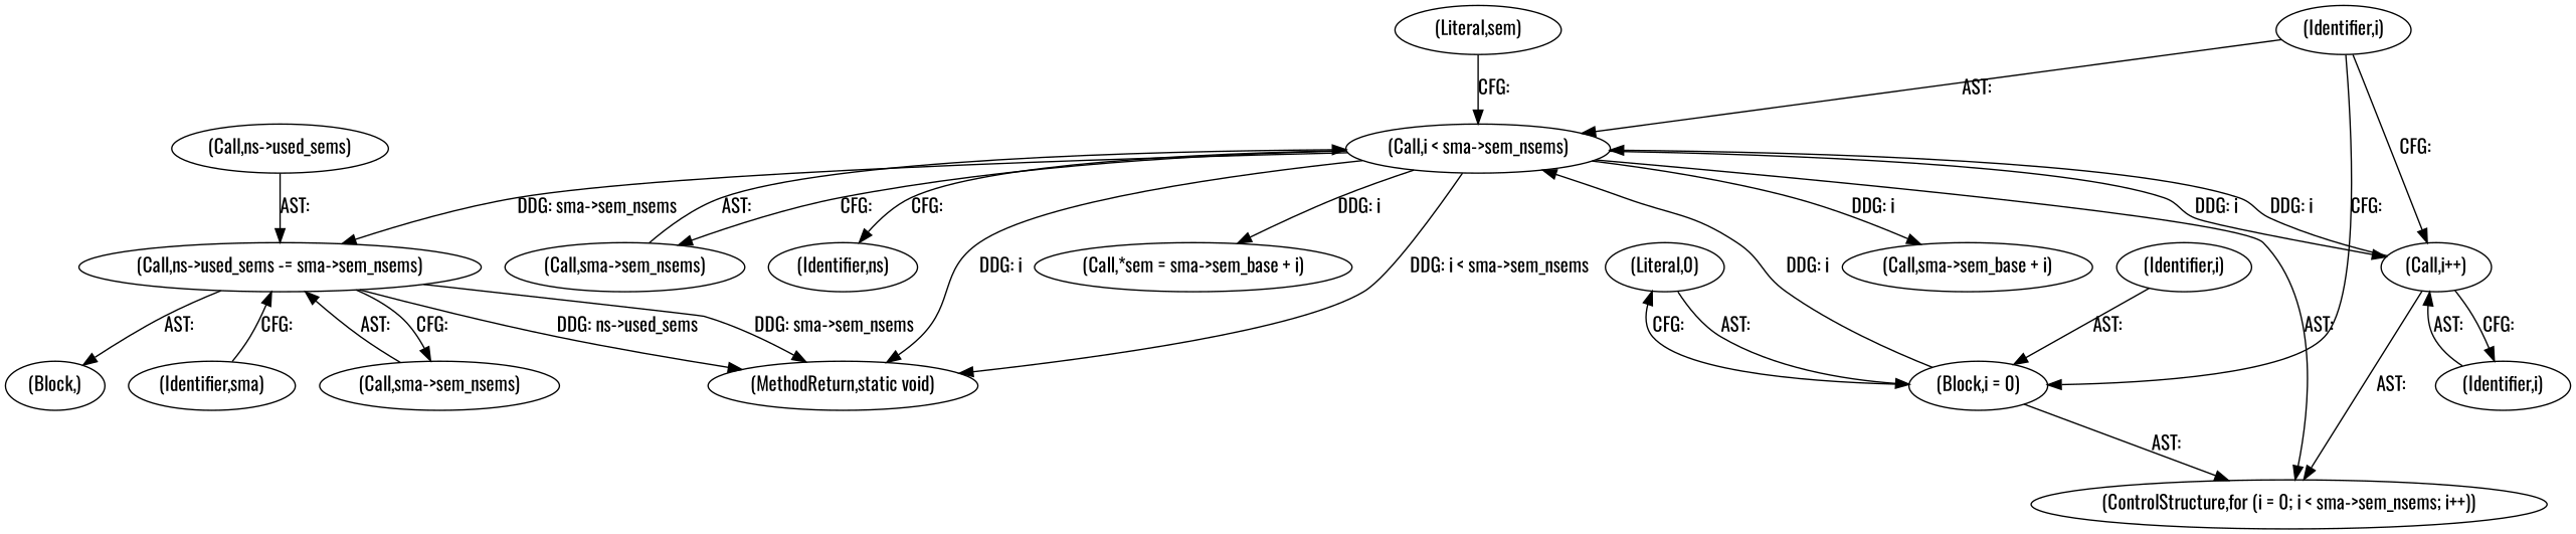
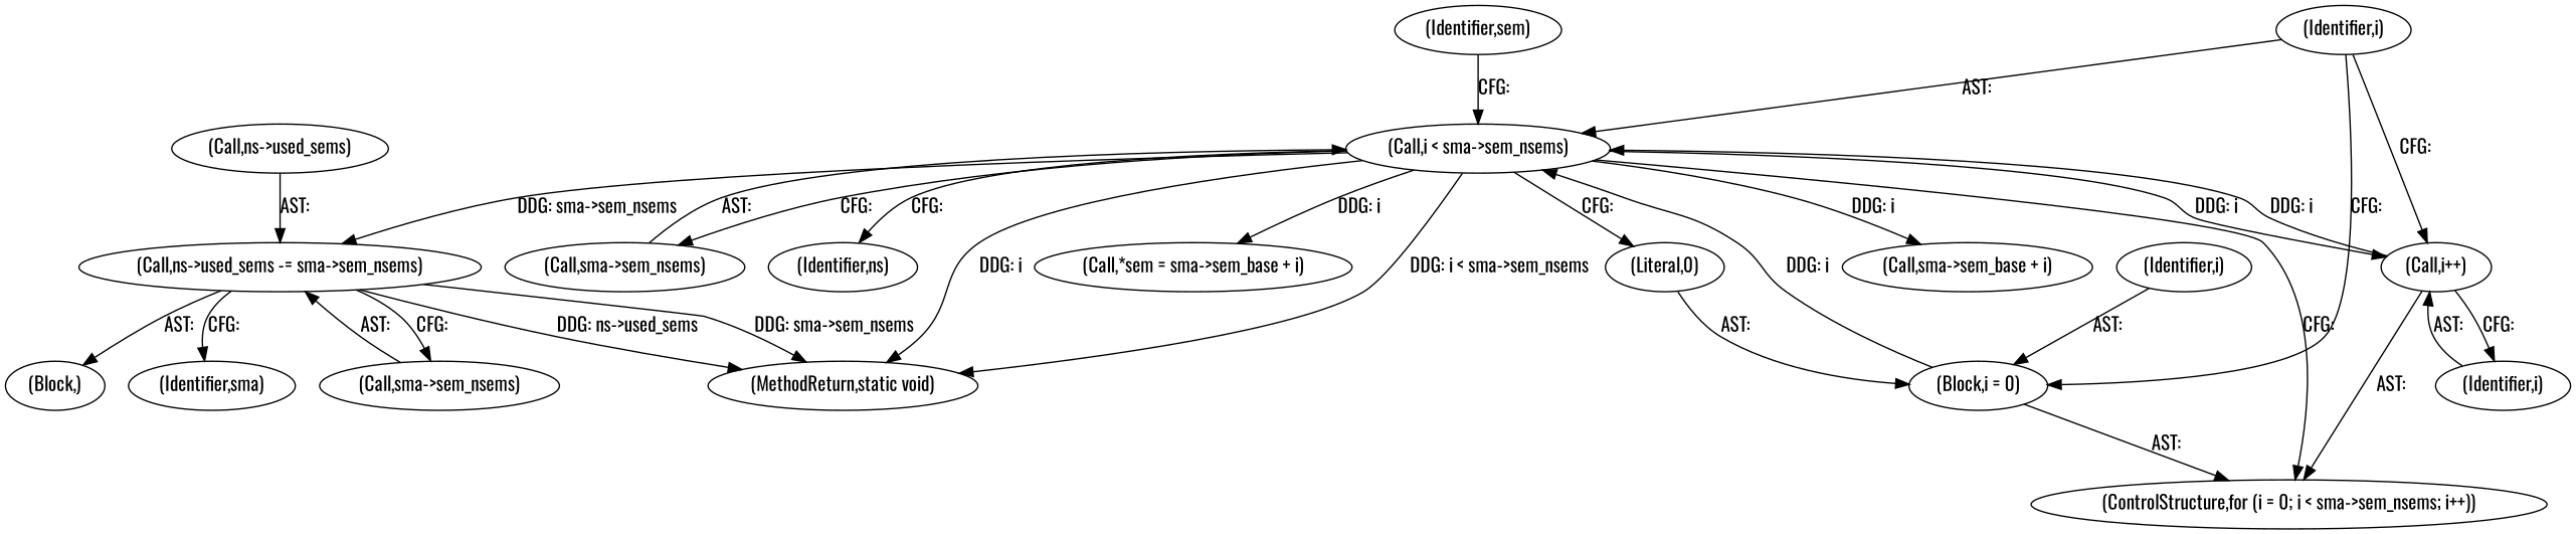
  digraph {
    fontname=Oswald
    node [fontname=Oswald]
    edge [fontname=Oswald]
    n1 [label="(Call,ns->used_sems -= sma->sem_nsems)"]
    n2 [label="(MethodReturn,static void)"]
    n3 [label="(Call,sma->sem_nsems)"]
    n4 [label="(Block,)"]
    n5 [label="(Call,i < sma->sem_nsems)"]
    n6 [label="(Call,i++)"]
    n7 [label="(ControlStructure,for (i = 0; i < sma->sem_nsems; i++))"]
    n8 [label="(Call,*sem = sma->sem_base + i)"]
    n9 [label="(Call,sma->sem_base + i)"]
    n10 [label="(Call,sma->sem_nsems)"]
    n11 [label="(Identifier,ns)"]
    n12 [label="(Identifier,i)"]
    n13 [label="(Block,i = 0)"]
    n14 [label="(Literal,0)"]
    n15 [label="(Identifier,sma)"]
    n16 [label="(Call,ns->used_sems)"]
    n17 [label="(Identifier,i)"]
    n18 [label="(Identifier,i)"]
-   n19 [label="(Literal,sem)"]
+   n19 [label="(Identifier,sem)"]
    n1 -> n2 [label="DDG: sma->sem_nsems"]
    n1 -> n2 [label="DDG: ns->used_sems"]
    n1 -> n3 [label="CFG: "]
    n1 -> n4 [label="AST: "]
    n3 -> n1 [label="AST: "]
    n5 -> n1 [label="DDG: sma->sem_nsems"]
    n5 -> n2 [label="DDG: i"]
    n5 -> n2 [label="DDG: i < sma->sem_nsems"]
    n5 -> n6 [label="DDG: i"]
-   n5 -> n7 [label="AST: "]
+   n5 -> n7 [label="CFG: "]
    n5 -> n8 [label="DDG: i"]
    n5 -> n9 [label="DDG: i"]
    n5 -> n10 [label="CFG: "]
    n5 -> n11 [label="CFG: "]
    n6 -> n5 [label="DDG: i"]
    n6 -> n7 [label="AST: "]
    n6 -> n12 [label="CFG: "]
    n10 -> n5 [label="AST: "]
    n12 -> n6 [label="AST: "]
    n13 -> n5 [label="DDG: i"]
    n13 -> n7 [label="AST: "]
-   n13 -> n14 [label="CFG: "]
+   n5 -> n14 [label="CFG: "]
    n14 -> n13 [label="AST: "]
-   n15 -> n1 [label="CFG: "]
+   n1 -> n15 [label="CFG: "]
    n16 -> n1 [label="AST: "]
    n17 -> n13 [label="AST: "]
    n18 -> n5 [label="AST: "]
    n18 -> n6 [label="CFG: "]
    n18 -> n13 [label="CFG: "]
    n19 -> n5 [label="CFG: "]
  }
